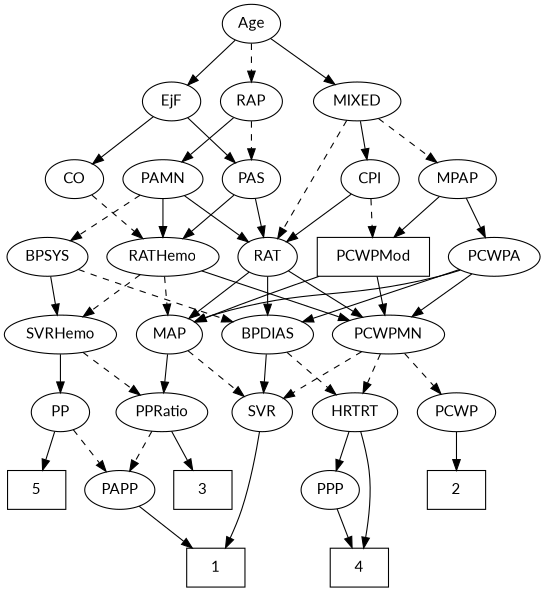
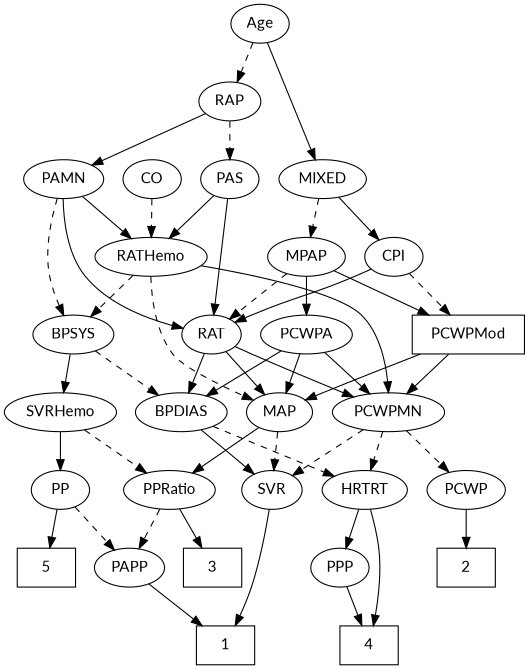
  strict digraph {
    fontname=Lato
    node [fontname=Lato]
    edge [fontname=Lato style=solid]
    1 [height=0.5 shape=box width=0.75]
    2 [height=0.5 shape=box width=0.75]
    3 [height=0.5 shape=box width=0.75]
    4 [height=0.5 shape=box width=0.75]
    5 [height=0.5 shape=box width=0.75]
    Age [height=0.5 width=0.75]
-   EjF [height=0.5 width=0.75]
    RAP [height=0.5 width=0.77632]
    MIXED [height=0.5 width=1.1193]
    CO [height=0.5 width=0.75]
    PAS [height=0.5 width=0.75]
    PAMN [height=0.5 width=1.011]
    MPAP [height=0.5 width=0.97491]
    CPI [height=0.5 width=0.75]
    RATHemo [height=0.5 width=1.3721]
    RAT [height=0.5 width=0.75827]
    BPSYS [height=0.5 width=1.0471]
    PCWPMod [height=0.5 shape=box width=1.4443]
    PCWPA [height=0.5 width=1.1555]
    PCWPMN [height=0.5 width=1.3902]
    MAP [height=0.5 width=0.84854]
    SVRHemo [height=0.5 width=1.3902]
    BPDIAS [height=0.5 width=1.1735]
    SVR [height=0.5 width=0.77632]
    HRTRT [height=0.5 width=1.1013]
    PCWP [height=0.5 width=0.97491]
    PPRatio [height=0.5 width=1.1013]
    PP [height=0.5 width=0.75]
    PAPP [height=0.5 width=0.88464]
    PPP [height=0.5 width=0.75]
-   Age -> EjF
    Age -> RAP [style=dashed]
    Age -> MIXED
-   EjF -> CO
-   EjF -> PAS
    RAP -> PAS [style=dashed]
    RAP -> PAMN
    MIXED -> MPAP [style=dashed]
    MIXED -> CPI
    CO -> RATHemo [style=dashed]
    PAS -> RATHemo
    PAS -> RAT
    PAMN -> RATHemo
    PAMN -> RAT
    PAMN -> BPSYS [style=dashed]
-   MIXED -> RAT [style=dashed]
+   MPAP -> RAT [style=dashed]
    MPAP -> PCWPMod
    MPAP -> PCWPA
    CPI -> RAT
    CPI -> PCWPMod [style=dashed]
    RATHemo -> PCWPMN
    RATHemo -> MAP [style=dashed]
-   RATHemo -> SVRHemo [style=dashed]
+   RATHemo -> BPSYS [style=dashed]
    RAT -> PCWPMN
    RAT -> MAP
    RAT -> BPDIAS
    BPSYS -> SVRHemo
    BPSYS -> BPDIAS [style=dashed]
    PCWPMod -> PCWPMN
    PCWPMod -> MAP
    PCWPA -> PCWPMN
    PCWPA -> MAP
    PCWPA -> BPDIAS
    PCWPMN -> SVR [style=dashed]
    PCWPMN -> HRTRT [style=dashed]
    PCWPMN -> PCWP [style=dashed]
    MAP -> SVR [style=dashed]
    MAP -> PPRatio
    SVRHemo -> PPRatio [style=dashed]
    SVRHemo -> PP
    BPDIAS -> SVR
    BPDIAS -> HRTRT [style=dashed]
    SVR -> 1
    HRTRT -> 4
    HRTRT -> PPP
    PCWP -> 2
    PPRatio -> 3
    PPRatio -> PAPP [style=dashed]
    PP -> 5
    PP -> PAPP [style=dashed]
    PAPP -> 1
    PPP -> 4
  }
